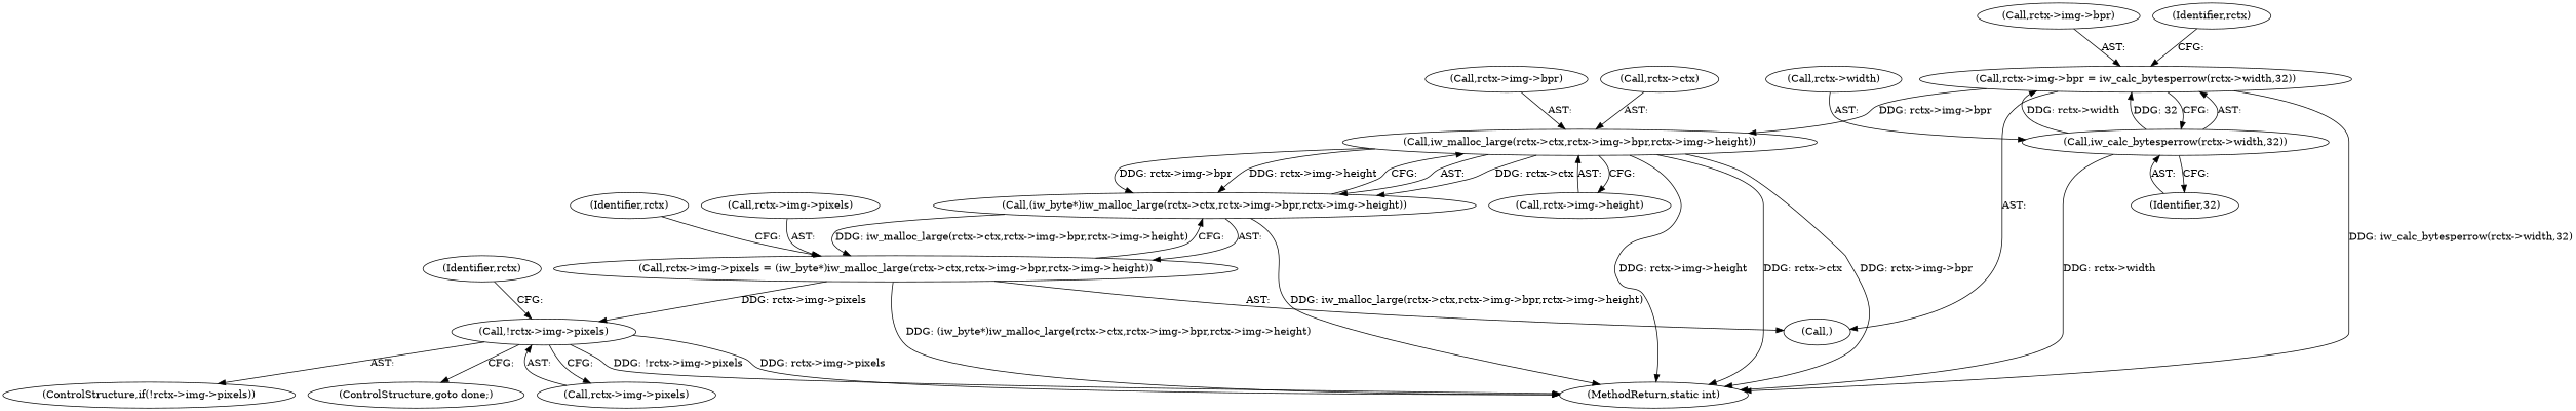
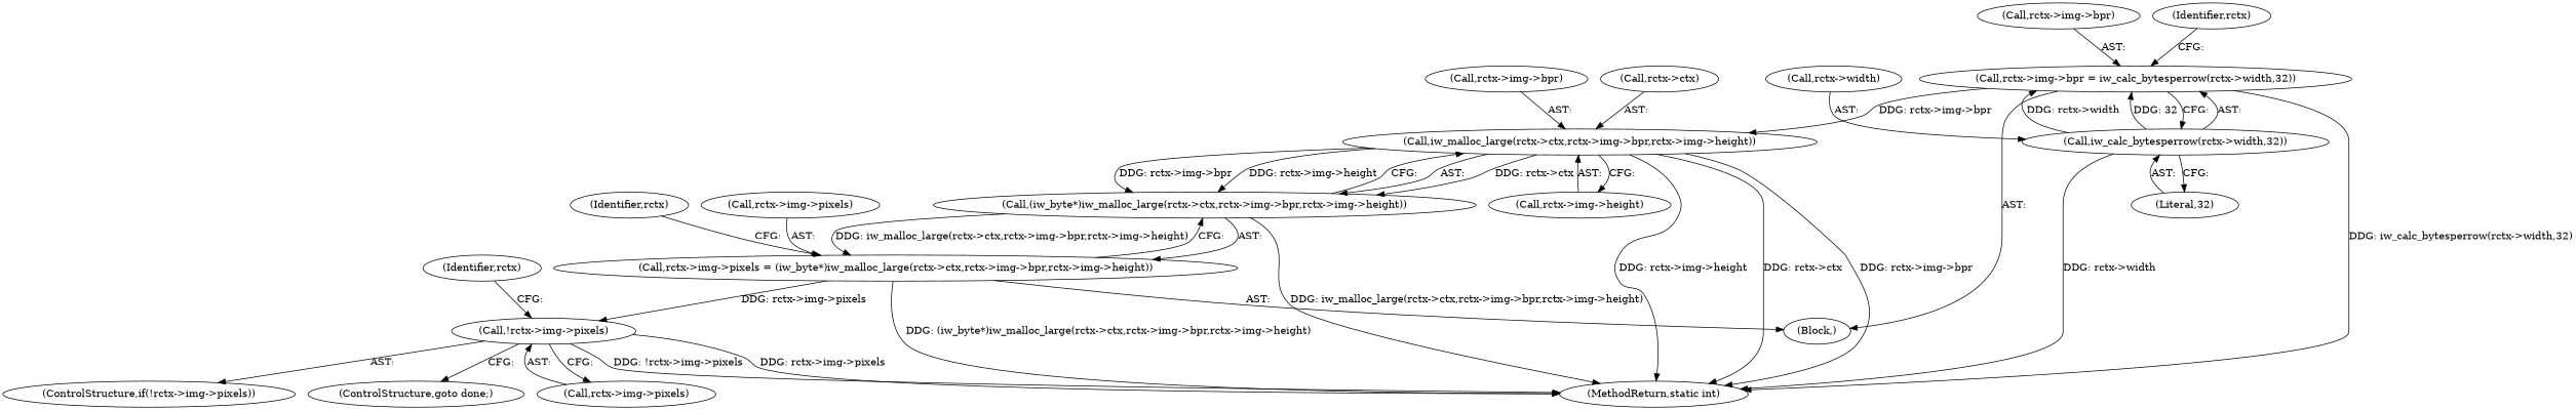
  digraph {
    n1 [label="(Call,iw_malloc_large(rctx->ctx,rctx->img->bpr,rctx->img->height))"]
    n2 [label="(Call,(iw_byte*)iw_malloc_large(rctx->ctx,rctx->img->bpr,rctx->img->height))"]
    n3 [label="(Call,rctx->img->height)"]
    n4 [label="(MethodReturn,static int)"]
    n5 [label="(Call,rctx->img->pixels = (iw_byte*)iw_malloc_large(rctx->ctx,rctx->img->bpr,rctx->img->height))"]
    n6 [label="(Call,rctx->img->bpr = iw_calc_bytesperrow(rctx->width,32))"]
    n7 [label="(Call,iw_calc_bytesperrow(rctx->width,32))"]
-   n8 [label="(Call,)"]
-   n9 [label="(Identifier,32)"]
+   n8 [label="(Block,)"]
+   n9 [label="(Literal,32)"]
    n10 [label="(Call,!rctx->img->pixels)"]
    n11 [label="(Call,rctx->img->pixels)"]
    n12 [label="(ControlStructure,if(!rctx->img->pixels))"]
    n13 [label="(ControlStructure,goto done;)"]
    n14 [label="(Identifier,rctx)"]
    n15 [label="(Call,rctx->width)"]
    n16 [label="(Call,rctx->ctx)"]
    n17 [label="(Call,rctx->img->bpr)"]
    n18 [label="(Identifier,rctx)"]
    n19 [label="(Call,rctx->img->bpr)"]
    n20 [label="(Call,rctx->img->pixels)"]
    n21 [label="(Identifier,rctx)"]
    n1 -> n2 [label="AST: "]
    n1 -> n2 [label="DDG: rctx->ctx"]
    n1 -> n2 [label="DDG: rctx->img->bpr"]
    n1 -> n2 [label="DDG: rctx->img->height"]
    n1 -> n3 [label="CFG: "]
    n1 -> n4 [label="DDG: rctx->ctx"]
    n1 -> n4 [label="DDG: rctx->img->bpr"]
    n1 -> n4 [label="DDG: rctx->img->height"]
    n2 -> n1 [label="CFG: "]
    n2 -> n4 [label="DDG: iw_malloc_large(rctx->ctx,rctx->img->bpr,rctx->img->height)"]
    n2 -> n5 [label="AST: "]
    n2 -> n5 [label="DDG: iw_malloc_large(rctx->ctx,rctx->img->bpr,rctx->img->height)"]
    n3 -> n1 [label="AST: "]
    n5 -> n2 [label="CFG: "]
    n5 -> n4 [label="DDG: (iw_byte*)iw_malloc_large(rctx->ctx,rctx->img->bpr,rctx->img->height)"]
    n5 -> n8 [label="AST: "]
    n5 -> n10 [label="DDG: rctx->img->pixels"]
    n6 -> n1 [label="DDG: rctx->img->bpr"]
    n6 -> n4 [label="DDG: iw_calc_bytesperrow(rctx->width,32)"]
    n6 -> n7 [label="CFG: "]
    n6 -> n8 [label="AST: "]
    n7 -> n4 [label="DDG: rctx->width"]
    n7 -> n6 [label="AST: "]
    n7 -> n6 [label="DDG: rctx->width"]
    n7 -> n6 [label="DDG: 32"]
    n7 -> n9 [label="CFG: "]
    n9 -> n7 [label="AST: "]
    n10 -> n4 [label="DDG: !rctx->img->pixels"]
    n10 -> n4 [label="DDG: rctx->img->pixels"]
    n10 -> n11 [label="CFG: "]
    n10 -> n12 [label="AST: "]
    n10 -> n13 [label="CFG: "]
    n11 -> n10 [label="AST: "]
    n14 -> n5 [label="CFG: "]
    n15 -> n7 [label="AST: "]
    n16 -> n1 [label="AST: "]
    n17 -> n6 [label="AST: "]
    n18 -> n10 [label="CFG: "]
    n19 -> n1 [label="AST: "]
    n20 -> n5 [label="AST: "]
    n21 -> n6 [label="CFG: "]
  }
